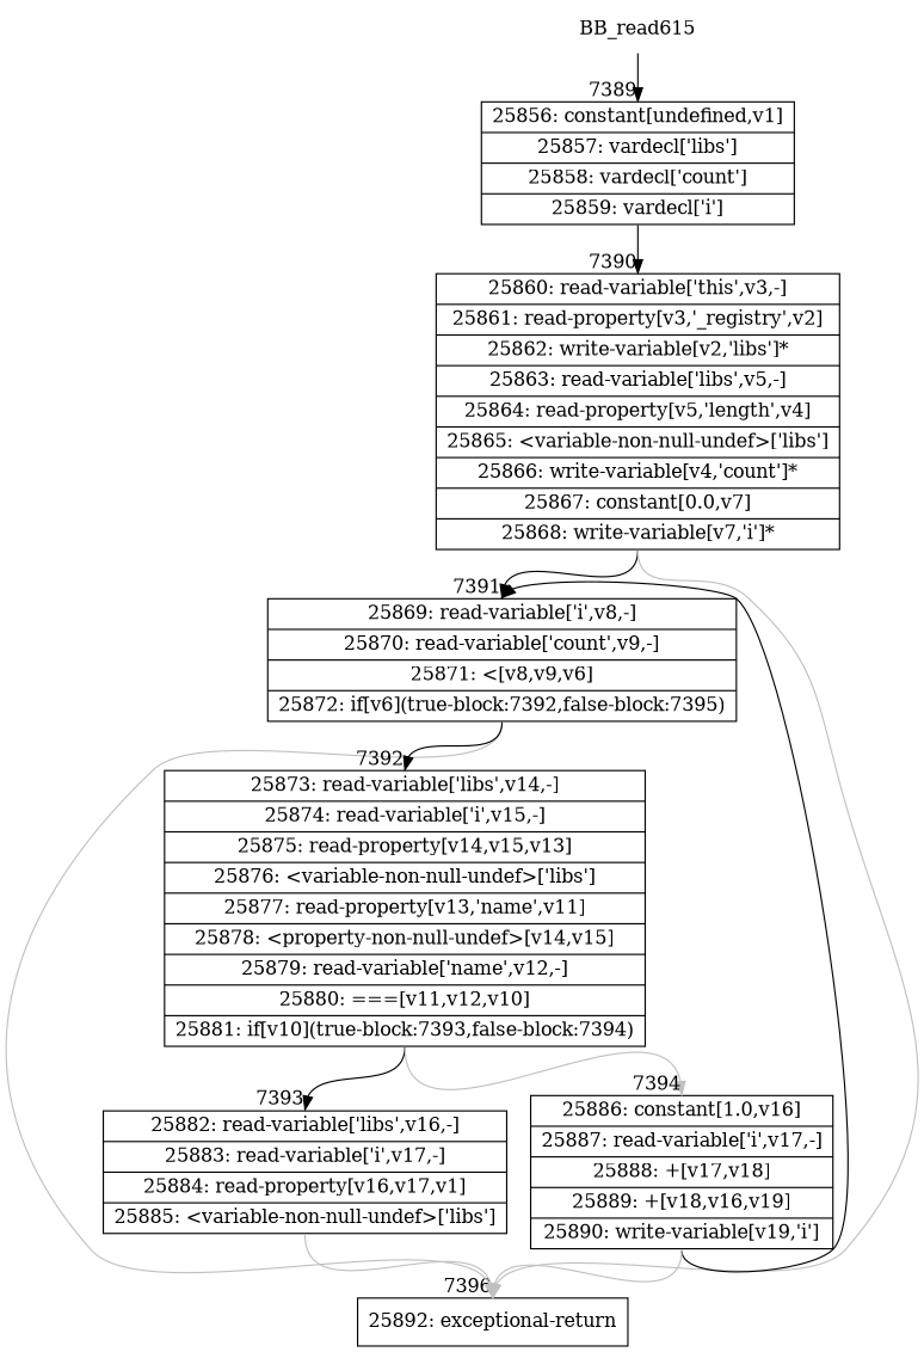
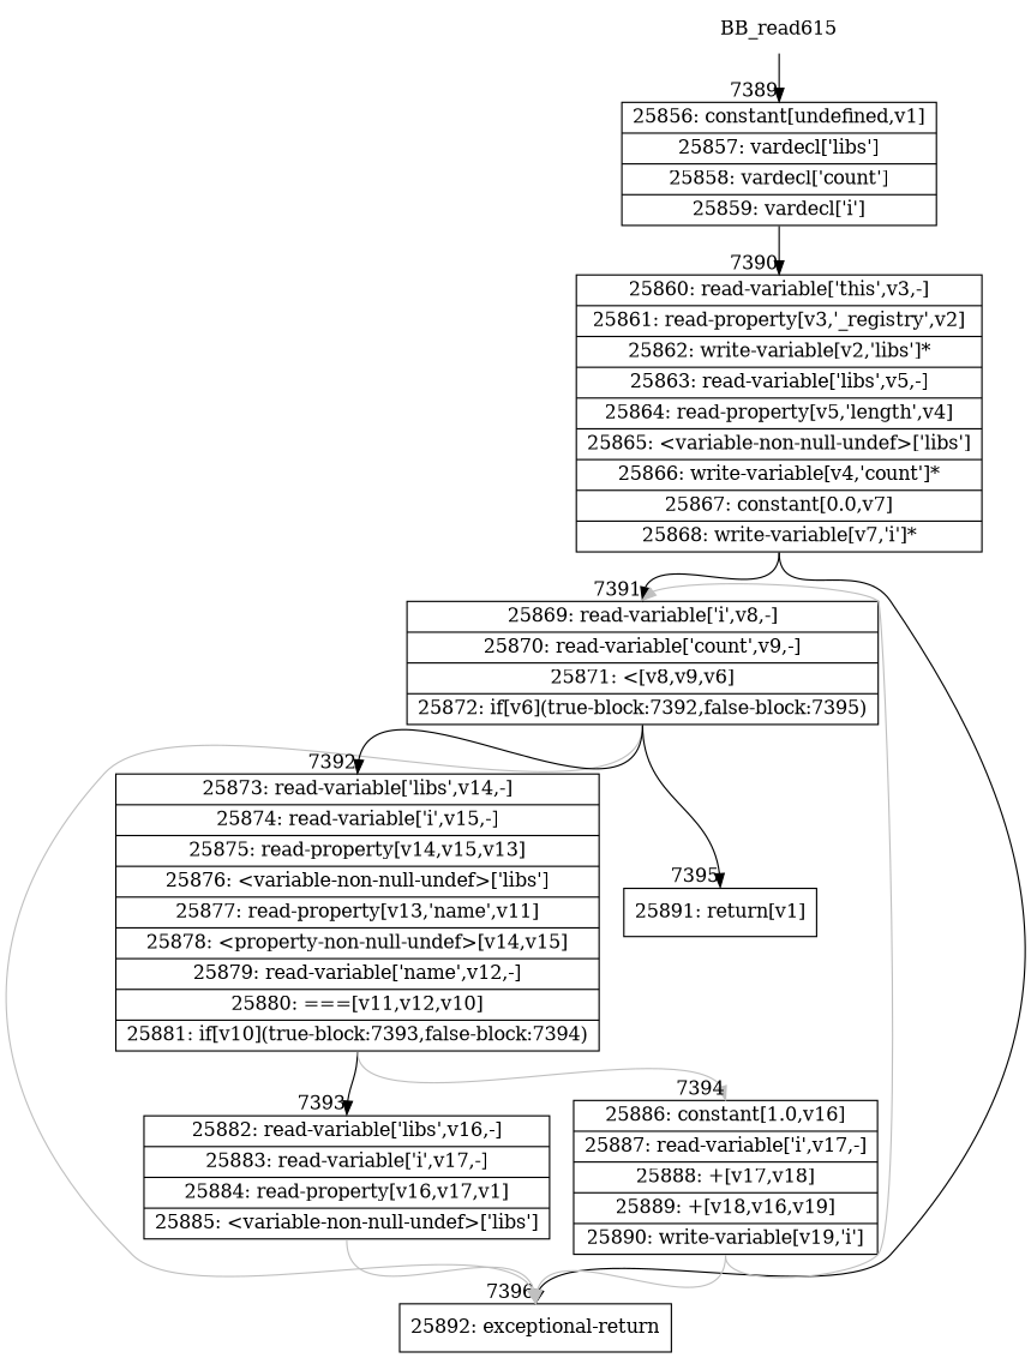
  digraph {
    rankdir=TD
    node [shape=record]
    edge [headport=n tailport=s]
    n1 [label=BB_read615 shape=none]
    n2 [label="{25856: constant[undefined,v1]|25857: vardecl['libs']|25858: vardecl['count']|25859: vardecl['i']}"]
    n3 [label="{25860: read-variable['this',v3,-]|25861: read-property[v3,'_registry',v2]|25862: write-variable[v2,'libs']*|25863: read-variable['libs',v5,-]|25864: read-property[v5,'length',v4]|25865: \<variable-non-null-undef\>['libs']|25866: write-variable[v4,'count']*|25867: constant[0.0,v7]|25868: write-variable[v7,'i']*}"]
    n4 [label="{25869: read-variable['i',v8,-]|25870: read-variable['count',v9,-]|25871: \<[v8,v9,v6]|25872: if[v6](true-block:7392,false-block:7395)}"]
    n5 [label="{25892: exceptional-return}"]
    n6 [label="{25873: read-variable['libs',v14,-]|25874: read-variable['i',v15,-]|25875: read-property[v14,v15,v13]|25876: \<variable-non-null-undef\>['libs']|25877: read-property[v13,'name',v11]|25878: \<property-non-null-undef\>[v14,v15]|25879: read-variable['name',v12,-]|25880: ===[v11,v12,v10]|25881: if[v10](true-block:7393,false-block:7394)}"]
+   n7 [label="{25891: return[v1]}"]
    n8 [label="{25882: read-variable['libs',v16,-]|25883: read-variable['i',v17,-]|25884: read-property[v16,v17,v1]|25885: \<variable-non-null-undef\>['libs']}"]
    n9 [label="{25886: constant[1.0,v16]|25887: read-variable['i',v17,-]|25888: +[v17,v18]|25889: +[v18,v16,v19]|25890: write-variable[v19,'i']}"]
    n1 -> n2 [headlabel="    7389"]
    n2 -> n3 [headlabel="      7390"]
    n3 -> n4 [headlabel="      7391"]
-   n3 -> n5 [color=gray headlabel="      7396"]
+   n3 -> n5 [color=black headlabel="      7396"]
    n4 -> n5 [color=gray]
    n4 -> n6 [headlabel="      7392"]
+   n4 -> n7 [headlabel="      7395"]
    n6 -> n8 [headlabel="      7393"]
    n6 -> n9 [color=gray headlabel="      7394"]
    n8 -> n5 [color=gray]
-   n9 -> n4
+   n9 -> n4 [color=gray]
    n9 -> n5 [color=gray]
  }
